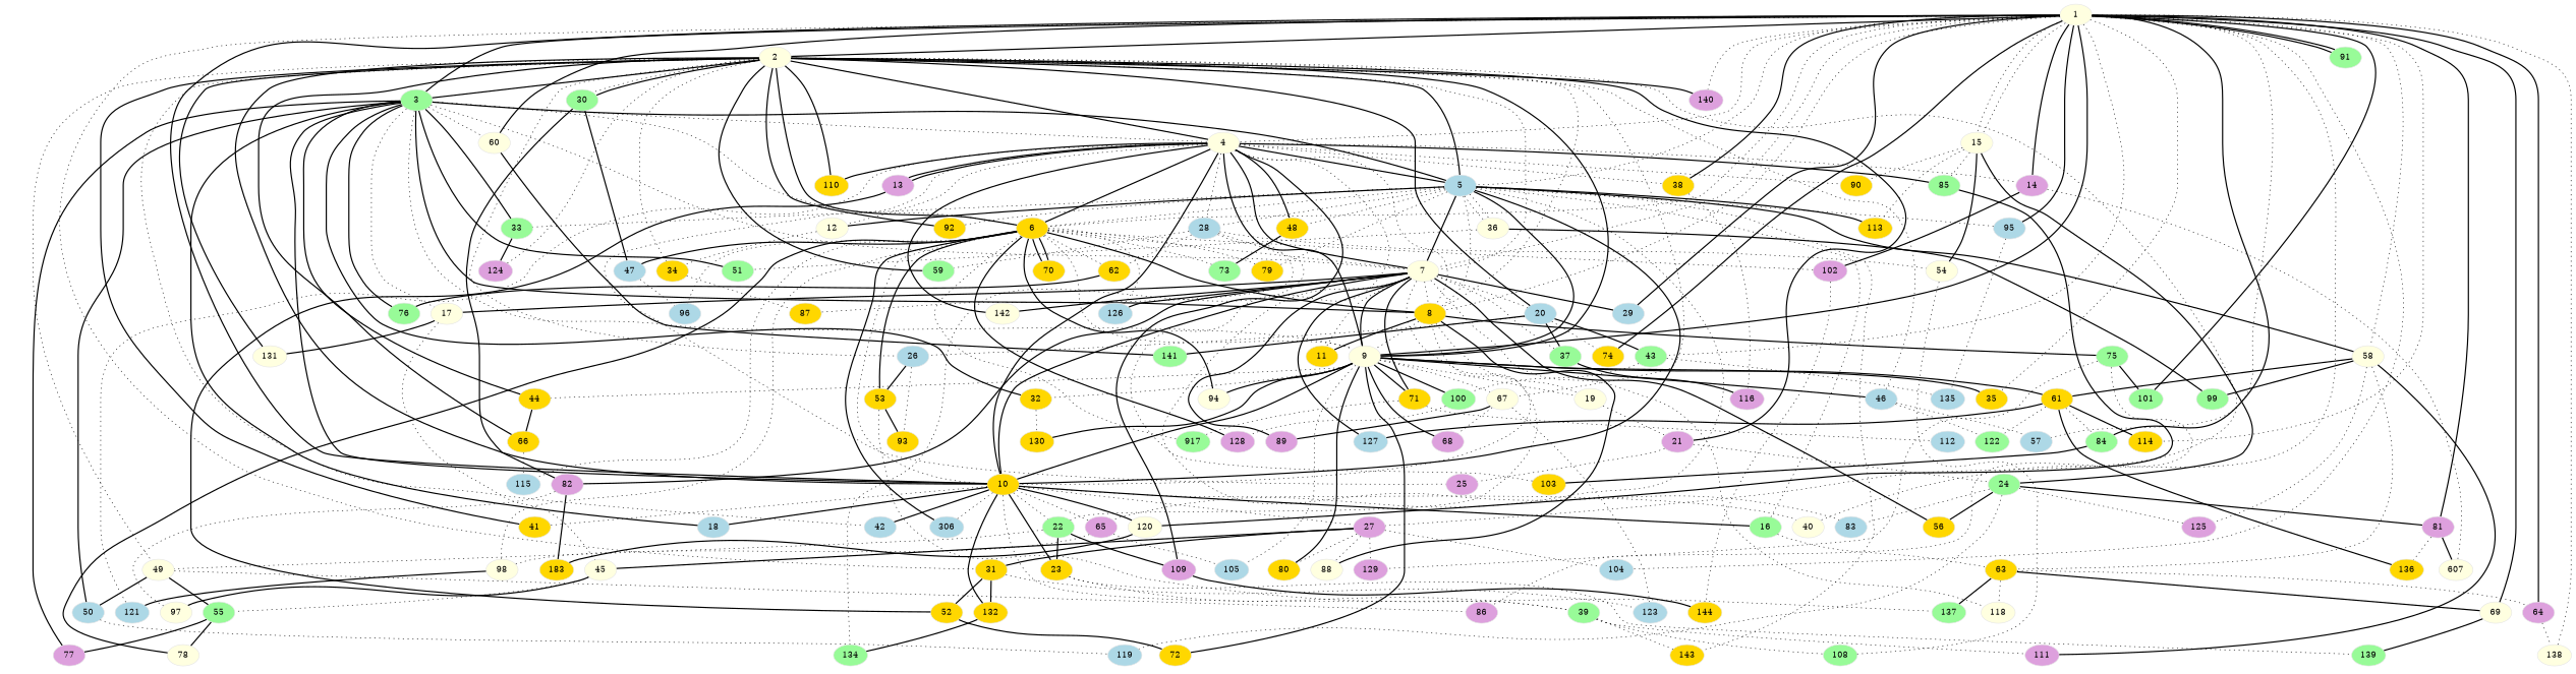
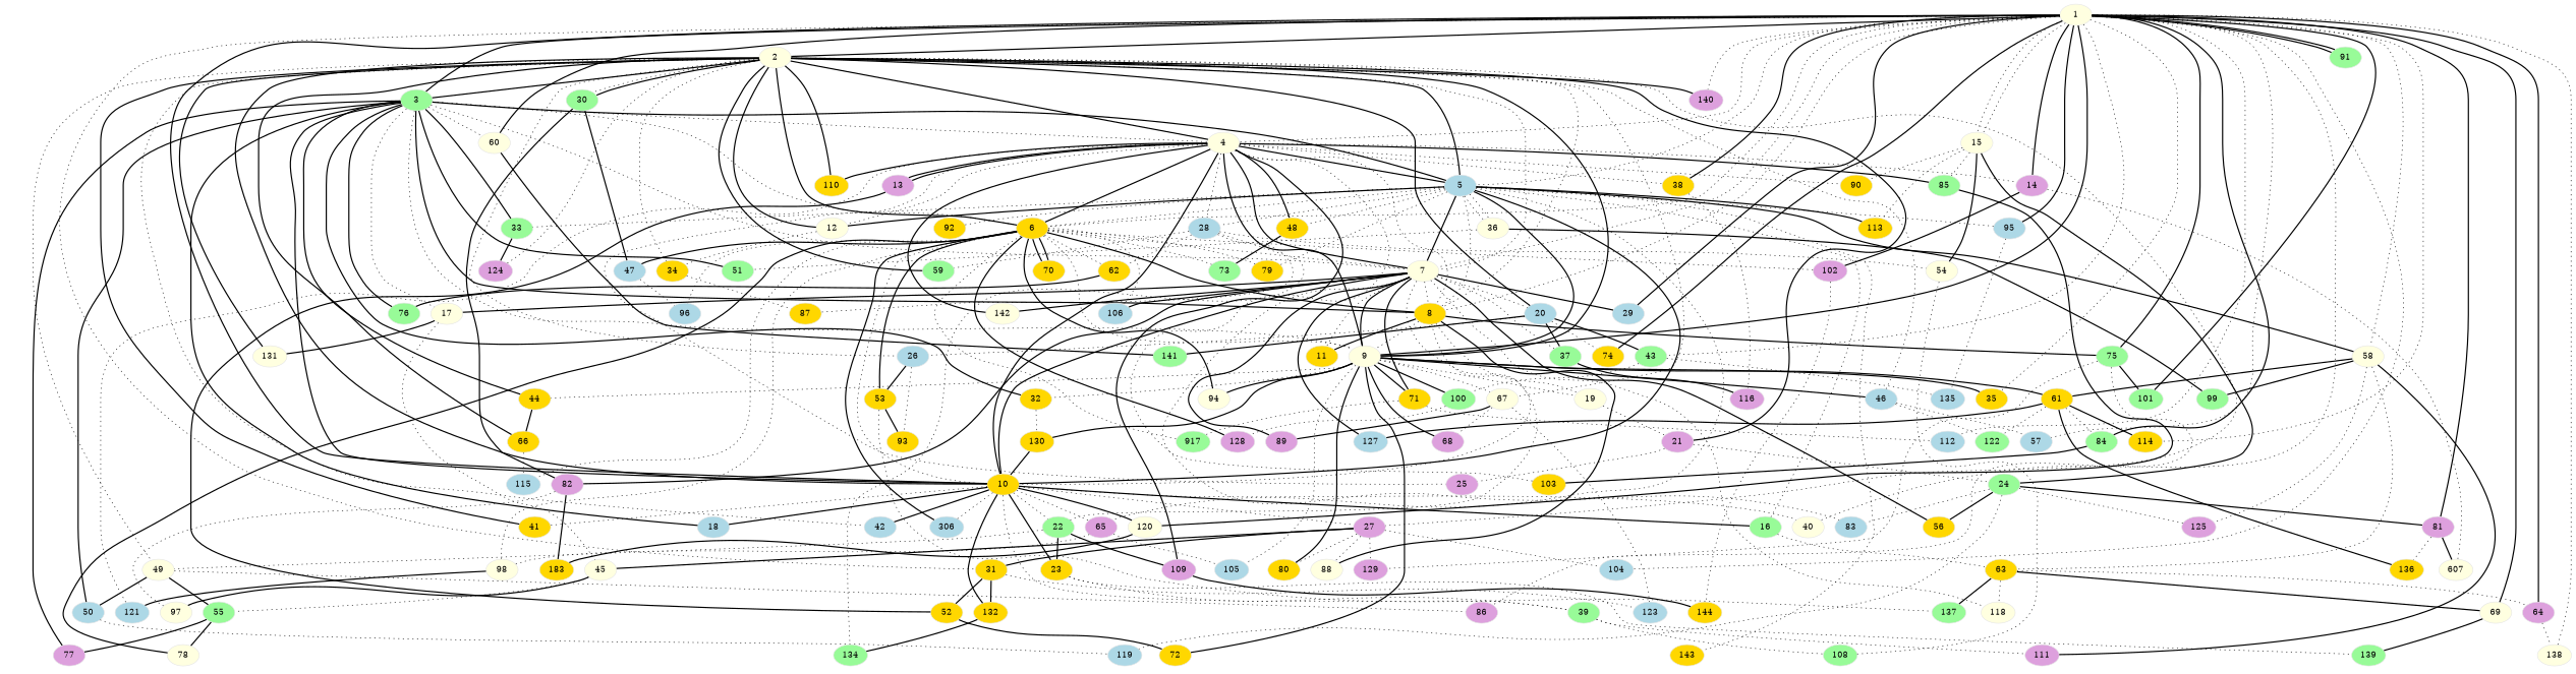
  graph {
    node [color=gray90 fillcolor=gold style=filled]
    edge [style=dotted]
    1 [fillcolor=lightyellow]
    2 [fillcolor=lightyellow]
    3 [fillcolor=palegreen]
    4 [fillcolor=lightyellow]
    5 [fillcolor=lightblue]
    6
    7 [fillcolor=lightyellow]
    8
    9 [fillcolor=lightyellow]
    10
    14 [fillcolor=plum]
    15 [fillcolor=lightyellow]
    29 [fillcolor=lightblue]
    31
    35
    38
    40 [fillcolor=lightyellow]
    43 [fillcolor=palegreen]
    57 [fillcolor=lightblue]
    58 [fillcolor=lightyellow]
    60 [fillcolor=lightyellow]
    64 [fillcolor=plum]
    69 [fillcolor=lightyellow]
    74
    75 [fillcolor=palegreen]
    81 [fillcolor=plum]
    84 [fillcolor=palegreen]
    91 [fillcolor=palegreen]
    95 [fillcolor=lightblue]
    101 [fillcolor=palegreen]
    104 [fillcolor=lightblue]
    112 [fillcolor=lightblue]
    114
    138 [fillcolor=lightyellow]
    140 [fillcolor=plum]
    20 [fillcolor=lightblue]
    21 [fillcolor=plum]
    26 [fillcolor=lightblue]
    27 [fillcolor=plum]
    30 [fillcolor=palegreen]
    34
    41
    42 [fillcolor=lightblue]
    46 [fillcolor=lightblue]
    49 [fillcolor=lightyellow]
    59 [fillcolor=palegreen]
    66
    67 [fillcolor=lightyellow]
    92
    110
    124 [fillcolor=plum]
    131 [fillcolor=lightyellow]
    17 [fillcolor=lightyellow]
    18 [fillcolor=lightblue]
    32
    33 [fillcolor=palegreen]
    44
    50 [fillcolor=lightblue]
    51 [fillcolor=palegreen]
    76 [fillcolor=palegreen]
    77 [fillcolor=plum]
    12 [fillcolor=lightyellow]
    13 [fillcolor=plum]
    25 [fillcolor=plum]
    28 [fillcolor=lightblue]
    48
    85 [fillcolor=palegreen]
    90
    103
    109 [fillcolor=plum]
    121 [fillcolor=lightblue]
    142 [fillcolor=lightyellow]
    16 [fillcolor=palegreen]
    36 [fillcolor=lightyellow]
    65 [fillcolor=plum]
    79
    113
    143
    47 [fillcolor=lightblue]
    53
    62
    70
    73 [fillcolor=palegreen]
    78 [fillcolor=lightyellow]
    94 [fillcolor=lightyellow]
    96 [fillcolor=lightblue]
    98 [fillcolor=lightyellow]
    102 [fillcolor=plum]
    n89 [fillcolor=lightblue label=306]
    115 [fillcolor=lightblue]
    n91 [fillcolor=palegreen label=917]
-   126 [fillcolor=lightblue]
+   126 [fillcolor=lightblue label=106]
    128 [fillcolor=plum]
    11
    22 [fillcolor=palegreen]
    37 [fillcolor=palegreen]
    56
    71
    82 [fillcolor=plum]
    83 [fillcolor=lightblue]
    89 [fillcolor=plum]
    118 [fillcolor=lightyellow]
    127 [fillcolor=lightblue]
    19 [fillcolor=lightyellow]
    88 [fillcolor=lightyellow]
    61
    68 [fillcolor=plum]
    72
    80
    100 [fillcolor=palegreen]
    105 [fillcolor=lightblue]
    130
    23
    39 [fillcolor=palegreen]
    120 [fillcolor=lightyellow]
    132
    n117 [fillcolor=lightyellow label=607]
    24 [fillcolor=palegreen]
    54 [fillcolor=lightyellow]
    52
    123 [fillcolor=lightblue]
    116 [fillcolor=plum]
    135 [fillcolor=lightblue]
    63
    125 [fillcolor=plum]
    99 [fillcolor=palegreen]
    111 [fillcolor=plum]
    141 [fillcolor=palegreen]
    139 [fillcolor=palegreen]
    129 [fillcolor=plum]
    86 [fillcolor=plum]
    136
    93
    45 [fillcolor=lightyellow]
    87
    122 [fillcolor=palegreen]
    55 [fillcolor=palegreen]
    119 [fillcolor=lightblue]
    134 [fillcolor=palegreen]
    144
    137 [fillcolor=palegreen]
    97 [fillcolor=lightyellow]
    n143 [label=183]
    108 [fillcolor=palegreen]
    1 -- 2 [style=bold]
    1 -- 3 [style=bold]
    1 -- 4
    1 -- 5
    1 -- 6
    1 -- 7
    1 -- 8
    1 -- 9 [style=bold]
    1 -- 10 [style=bold]
    1 -- 14 [style=bold]
    1 -- 15
    1 -- 15
    1 -- 29 [style=bold]
    1 -- 31
    1 -- 35
    1 -- 38 [style=bold]
    1 -- 40
    1 -- 43
    1 -- 57
    1 -- 58
    1 -- 60 [style=bold]
    1 -- 64 [style=bold]
    1 -- 69 [style=bold]
    1 -- 74 [style=bold]
+   1 -- 75 [style=bold]
    1 -- 81 [style=bold]
    1 -- 84 [style=bold]
    1 -- 91 [style=bold]
    1 -- 91 [style=bold]
    1 -- 95 [style=bold]
    1 -- 101 [style=bold]
    1 -- 104
+   1 -- 112
    1 -- 114
    1 -- 138
    1 -- 140
    2 -- 3 [style=bold]
    2 -- 4 [style=bold]
    2 -- 5 [style=bold]
    2 -- 6 [style=bold]
    2 -- 7
    2 -- 8
    2 -- 9 [style=bold]
    2 -- 10 [style=bold]
    2 -- 140 [style=bold]
    2 -- 20 [style=bold]
    2 -- 21 [style=bold]
    2 -- 26
    2 -- 27
    2 -- 30
    2 -- 30 [style=bold]
    2 -- 34
    2 -- 41 [style=bold]
    2 -- 42
    2 -- 46
    2 -- 49
    2 -- 59 [style=bold]
    2 -- 66 [style=bold]
    2 -- 67
-   2 -- 92 [style=bold]
+   2 -- 12 [style=bold]
    2 -- 110 [style=bold]
    2 -- 124
    2 -- 131 [style=bold]
    3 -- 4
    3 -- 5 [style=bold]
    3 -- 6
    3 -- 7
    3 -- 8 [style=bold]
    3 -- 9
    3 -- 10 [style=bold]
    3 -- 60
    3 -- 17
    3 -- 18 [style=bold]
    3 -- 32 [style=bold]
    3 -- 33 [style=bold]
    3 -- 44 [style=bold]
    3 -- 50 [style=bold]
    3 -- 51 [style=bold]
    3 -- 76 [style=bold]
    3 -- 77 [style=bold]
    4 -- 5 [style=bold]
    4 -- 6 [style=bold]
    4 -- 7 [style=bold]
    4 -- 8
    4 -- 9 [style=bold]
    4 -- 10 [style=bold]
    4 -- 14
    4 -- 38
    4 -- 110 [style=bold]
    4 -- 12
    4 -- 13 [style=bold]
    4 -- 13 [style=bold]
    4 -- 25
    4 -- 28
    4 -- 48 [style=bold]
    4 -- 85 [style=bold]
    4 -- 90
    4 -- 103
    4 -- 109 [style=bold]
    4 -- 121
    4 -- 142 [style=bold]
    5 -- 6
    5 -- 7 [style=bold]
    5 -- 8
    5 -- 9 [style=bold]
    5 -- 10 [style=bold]
    5 -- 58 [style=bold]
    5 -- 95
    5 -- 92
    5 -- 33
    5 -- 12 [style=bold]
    5 -- 28
    5 -- 48
    5 -- 16
    5 -- 36
    5 -- 36
    5 -- 65
    5 -- 79
    5 -- 113 [style=bold]
    5 -- 143
    6 -- 7
    6 -- 8 [style=bold]
    6 -- 9
    6 -- 10
    6 -- 79
    6 -- 47 [style=bold]
    6 -- 53 [style=bold]
    6 -- 62
    6 -- 70 [style=bold]
    6 -- 70 [style=bold]
    6 -- 73
    6 -- 78 [style=bold]
    6 -- 94 [style=bold]
    6 -- 96
    6 -- 98
    6 -- 102
    6 -- n89 [style=bold]
    6 -- 115
    6 -- n91
    6 -- 126
    6 -- 128 [style=bold]
    7 -- 8
    7 -- 9 [style=bold]
    7 -- 10 [style=bold]
    7 -- 29 [style=bold]
    7 -- 20
    7 -- 17 [style=bold]
    7 -- 142 [style=bold]
    7 -- 126 [style=bold]
    7 -- 11
    7 -- 22
    7 -- 37
    7 -- 56 [style=bold]
    7 -- 71 [style=bold]
    7 -- 82 [style=bold]
    7 -- 83
    7 -- 89 [style=bold]
    7 -- 118
    7 -- 127 [style=bold]
    8 -- 9
    8 -- 10
    8 -- 75 [style=bold]
    8 -- 11 [style=bold]
    8 -- 19
    8 -- 88 [style=bold]
-   9 -- 10 [style=bold]
+   130 -- 10 [style=bold]
    9 -- 35 [style=bold]
    9 -- 46 [style=bold]
    9 -- 67
    9 -- 32
    9 -- 44
    9 -- 94 [style=bold]
    9 -- 71 [style=bold]
    9 -- 19
    9 -- 61 [style=bold]
    9 -- 68 [style=bold]
    9 -- 72 [style=bold]
    9 -- 80 [style=bold]
    9 -- 100 [style=bold]
    9 -- 105
    9 -- 130 [style=bold]
    10 -- 40
    10 -- 27
    10 -- 41
    10 -- 42 [style=bold]
    10 -- 18 [style=bold]
    10 -- 16 [style=bold]
    10 -- 65
    10 -- n89
    10 -- 22
    10 -- 23 [style=bold]
    10 -- 39
    10 -- 120 [style=bold]
    10 -- 132 [style=bold]
    14 -- 102 [style=bold]
    14 -- n117
    15 -- 85
    15 -- 90
    15 -- 113
    15 -- 24 [style=bold]
    15 -- 54 [style=bold]
    31 -- 132 [style=bold]
    31 -- 52 [style=bold]
    31 -- 123
    38 -- 116
    43 -- 100
    43 -- 135
    58 -- 61 [style=bold]
    58 -- 63
    58 -- 125
    58 -- 99 [style=bold]
    58 -- 111 [style=bold]
    60 -- 141 [style=bold]
    64 -- 138
    69 -- 139 [style=bold]
    75 -- 101 [style=bold]
    75 -- 129
    75 -- 86
    81 -- n117 [style=bold]
    81 -- 136
    84 -- 103 [style=bold]
    95 -- 135
    20 -- 43 [style=bold]
    20 -- 74
    20 -- 26
    20 -- 37 [style=bold]
    20 -- 141 [style=bold]
    21 -- 25
    21 -- 24
    26 -- 53 [style=bold]
    26 -- 93
    27 -- 31 [style=bold]
    27 -- 104
    27 -- 88
    27 -- 80
    27 -- 129
    27 -- 45 [style=bold]
    30 -- 47 [style=bold]
    30 -- 82 [style=bold]
    34 -- 87
    46 -- 57
    46 -- 122
    49 -- 50 [style=bold]
    49 -- 86
    49 -- 55 [style=bold]
    66 -- 115
    67 -- 89 [style=bold]
    67 -- 68
    67 -- 123
    17 -- 131 [style=bold]
    17 -- 45
    32 -- 130
    33 -- 124 [style=bold]
    44 -- 66 [style=bold]
    50 -- 119
    12 -- 34
    13 -- 52 [style=bold]
    28 -- 59
    28 -- 62
    28 -- 54
    28 -- 87
    28 -- 134
    48 -- 73 [style=bold]
    85 -- 120 [style=bold]
    109 -- 144 [style=bold]
    16 -- 63
    36 -- 51
    36 -- 99 [style=bold]
    65 -- 98
    65 -- 105
    47 -- 96
    53 -- 93 [style=bold]
    53 -- 137
    62 -- 76 [style=bold]
    98 -- 121 [style=bold]
    102 -- 144
    22 -- 49
    22 -- 109 [style=bold]
    22 -- 23 [style=bold]
    37 -- 116 [style=bold]
    71 -- 112
    71 -- n91
    82 -- 97
    82 -- n143 [style=bold]
    19 -- 21
    61 -- 84
    61 -- 114 [style=bold]
    61 -- 127 [style=bold]
    61 -- 136 [style=bold]
    61 -- 122
    100 -- 128
    23 -- 39
    23 -- 139
-   39 -- 143
    39 -- 111
    39 -- 108
    120 -- n143 [style=bold]
    132 -- 134 [style=bold]
    24 -- 81 [style=bold]
    24 -- 56 [style=bold]
    24 -- 83
    24 -- 125
    24 -- 119
    54 -- 108
    52 -- 72 [style=bold]
    63 -- 64
    63 -- 69 [style=bold]
    63 -- 118
    63 -- 137 [style=bold]
    45 -- 55
    45 -- 97 [style=bold]
    55 -- 77 [style=bold]
    55 -- 78 [style=bold]
  }
